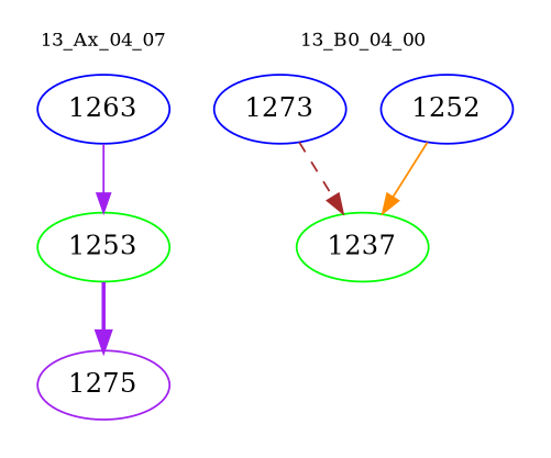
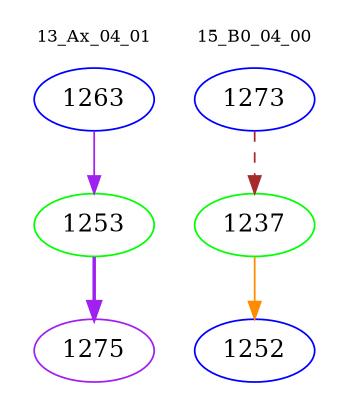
  digraph {
    node [color=blue]
    edge [color=purple style=solid]
    n1 [label=1263]
    n2 [color=green label=1253]
    n3 [color=purple label=1275]
    n4 [label=1252]
    n5 [color=green label=1237]
    n6 [label=1273]
    subgraph cluster_1 {
      color=white
      fontsize=10
-     label="13_Ax_04_07"
+     label="13_Ax_04_01"
      n1
      n2
      n3
    }
    subgraph cluster_2 {
      color=white
      fontsize=10
-     label="13_B0_04_00"
+     label="15_B0_04_00"
      n4
      n5
      n6
    }
    n1 -> n2
    n2 -> n3 [style=bold]
-   n4 -> n5 [color=darkorange]
+   n5 -> n4 [color=darkorange]
    n6 -> n5 [color=brown style=dashed]
  }
